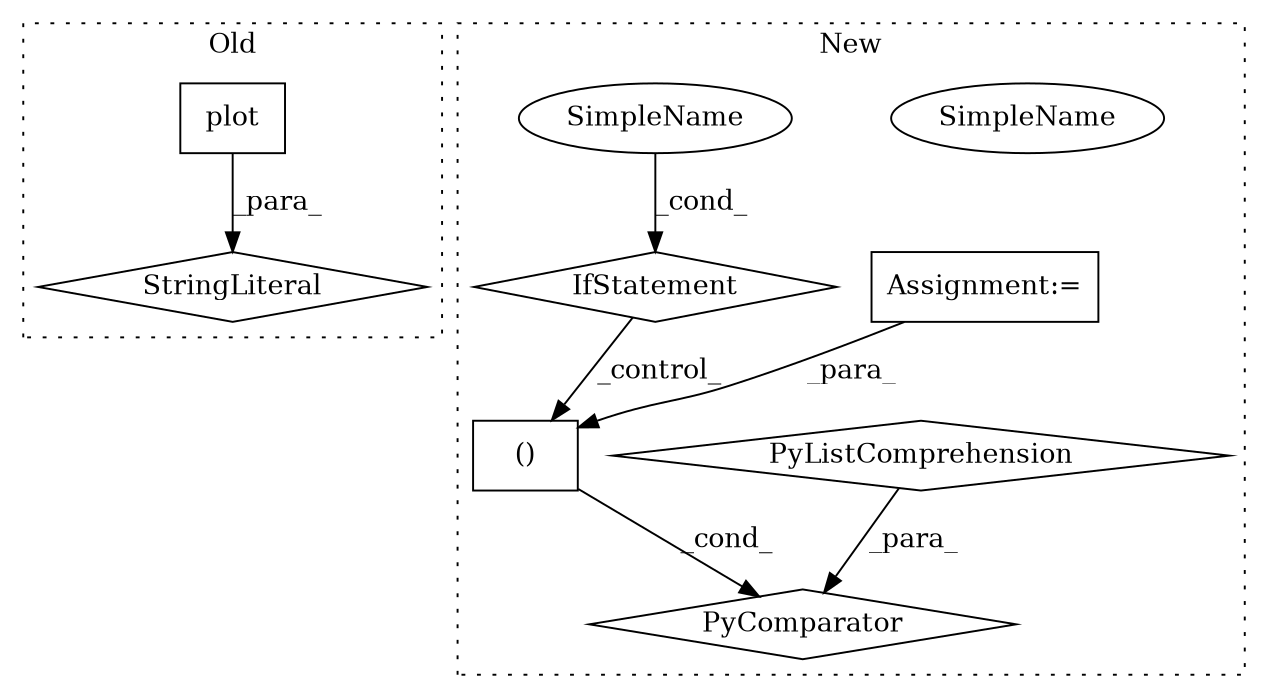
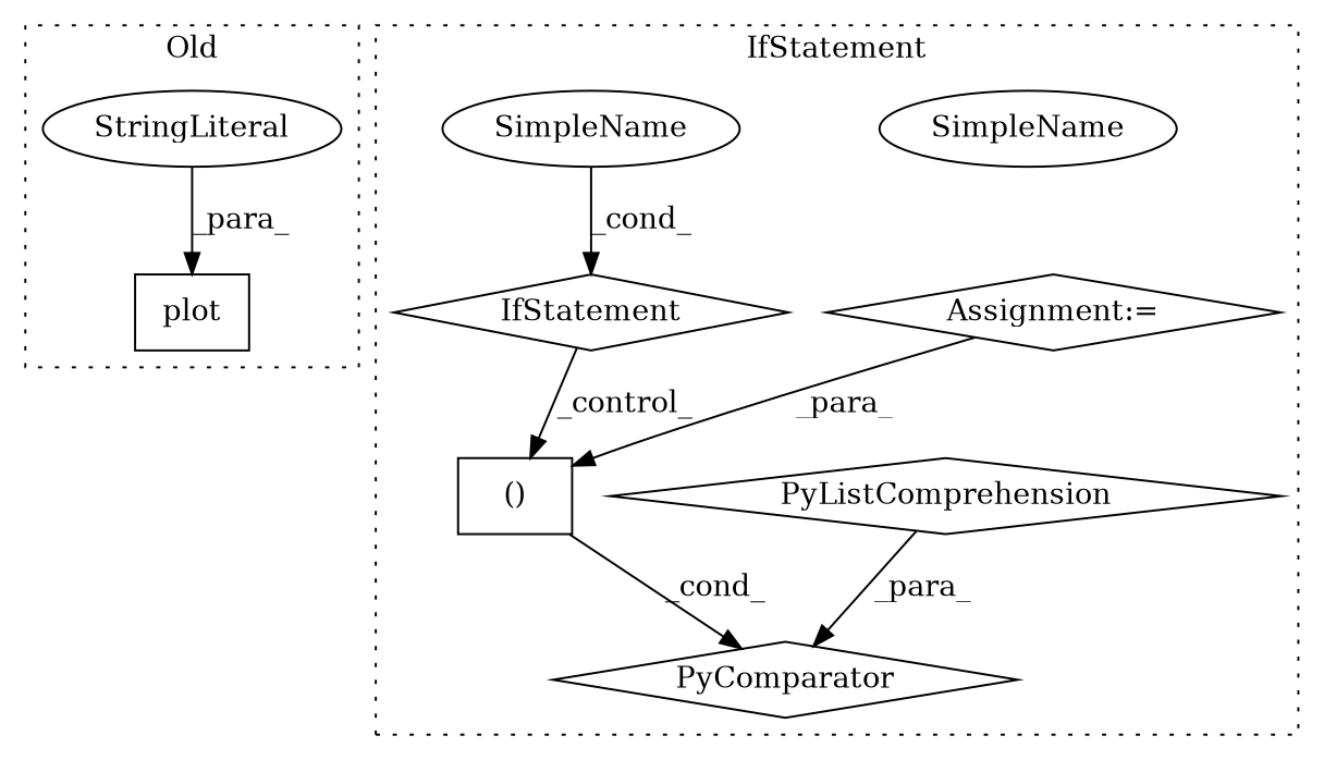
  digraph {
    node [a=42 l=5 s=3397 shape=box]
    n1 [a=32 l="5,1" label=plot s="3669,3807"]
-   n2 [a=45 label=StringLiteral s=3802 shape=diamond]
+   n2 [a=45 label=StringLiteral s=3802 shape=ellipse]
    n3 [a=113 l=37 label=PyComparator shape=diamond]
-   n4 [a=7 l=37 label="Assignment:="]
+   n4 [a=7 l=37 label="Assignment:=" shape=diamond]
    n5 [a=109 l=154 label=PyListComprehension s=3297 shape=diamond]
    n6 [a=106 l=15 label="()" s=3297]
    n7 [a=25 l=37 label=IfStatement shape=diamond]
    n8 [label=SimpleName s=3429 shape=ellipse]
    n9 [label=SimpleName s=3429 shape=ellipse]
    subgraph cluster_1 {
      label=Old
      style=dotted
      n1
      n2
    }
    subgraph cluster_2 {
-     label=New
+     label=IfStatement
      style=dotted
      n3
      n4
      n5
      n6
      n7
      n8
      n9
    }
-   n1 -> n2 [label=_para_]
+   n2 -> n1 [label=_para_]
    n4 -> n6 [label=_para_]
    n5 -> n3 [label=_para_]
    n6 -> n3 [label=_cond_]
    n7 -> n6 [label=_control_]
    n9 -> n7 [label=_cond_]
  }
